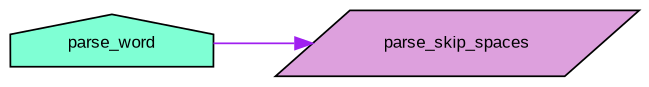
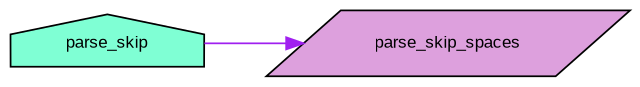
  digraph {
    rankdir=LR
    fontname="Liberation Sans"
    node [color=black fontname="Liberation Sans" fontsize=10 style=filled]
-   n1 [fillcolor=aquamarine fontcolor=black height=0.2 label=parse_word shape=house width=0.4]
+   n1 [fillcolor=aquamarine fontcolor=black height=0.2 label=parse_skip shape=house width=0.4]
    n2 [height=0.2 label=parse_skip_spaces shape=parallelogram width=0.4 fillcolor=plum]
    n1 -> n2 [color=purple fontname="Liberation Sans" fontsize=10 labelfontname=FreeSans labelfontsize=10 style=solid]
  }
